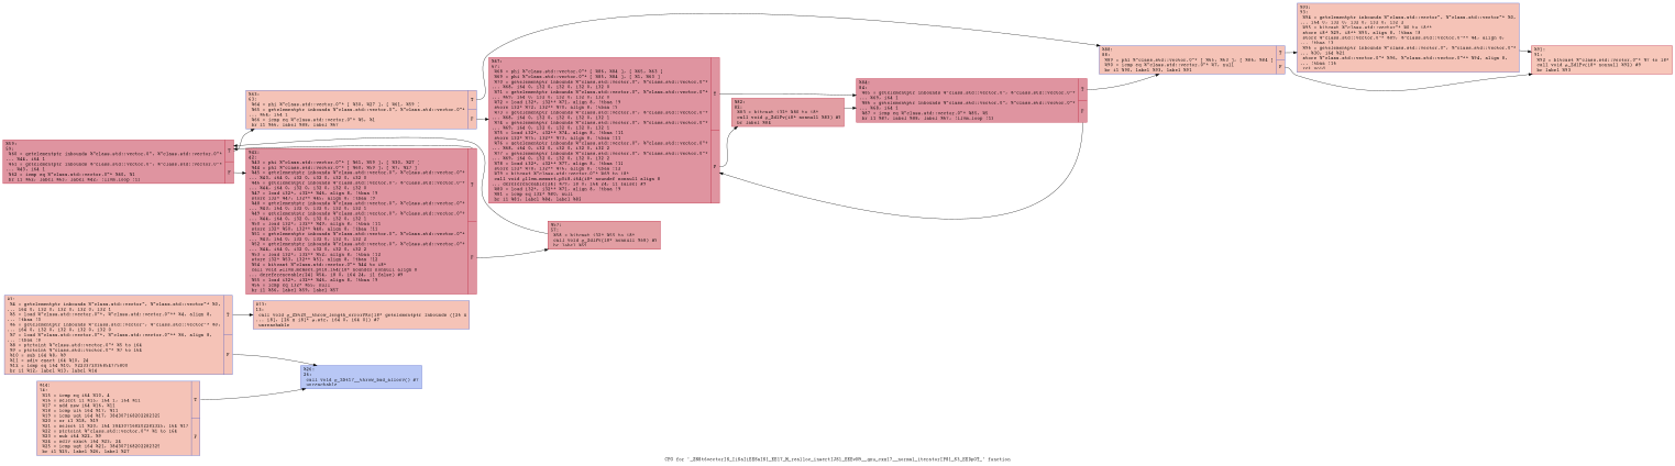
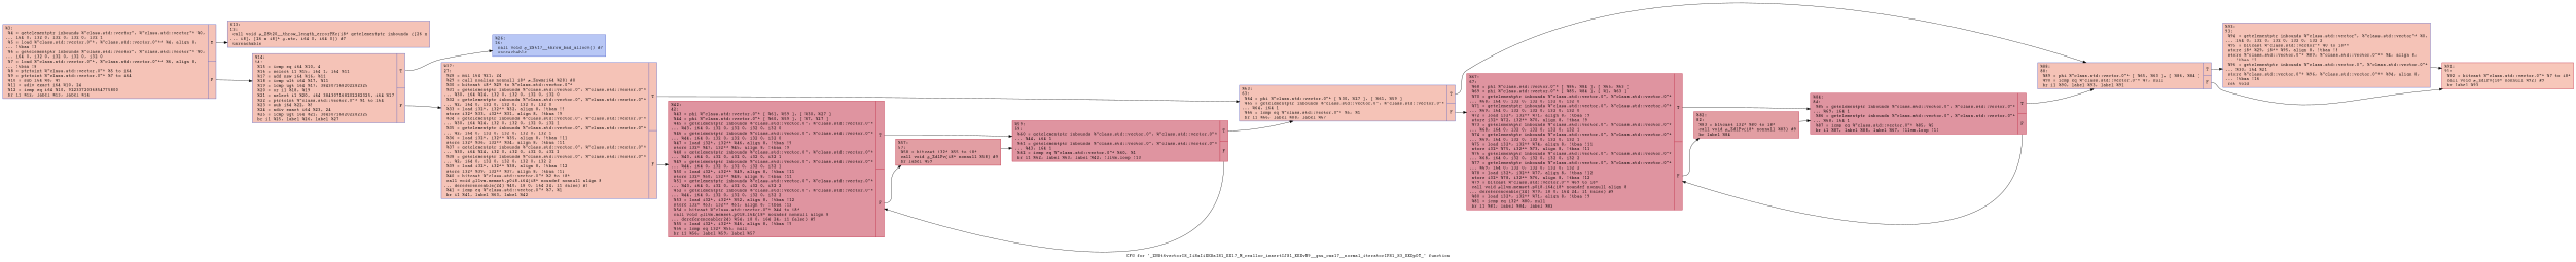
  digraph {
    fontname="Courier Prime"
    label="CFG for '_ZNSt6vectorIS_IiSaIiEESaIS1_EE17_M_realloc_insertIJS1_EEEvN9__gnu_cxx17__normal_iteratorIPS1_S3_EEDpOT_' function"
    rankdir=LR
    node [color="#3d50c3ff" fillcolor="#e8765c70" fontname="Courier Prime" shape=record style=filled]
    edge [fontname="Courier Prime" tailport=s0]
    n1 [label="{%3:\l  %4 = getelementptr inbounds %\"class.std::vector\", %\"class.std::vector\"* %0,\l... i64 0, i32 0, i32 0, i32 0, i32 1\l  %5 = load %\"class.std::vector.0\"*, %\"class.std::vector.0\"** %4, align 8,\l... !tbaa !3\l  %6 = getelementptr inbounds %\"class.std::vector\", %\"class.std::vector\"* %0,\l... i64 0, i32 0, i32 0, i32 0, i32 0\l  %7 = load %\"class.std::vector.0\"*, %\"class.std::vector.0\"** %6, align 8,\l... !tbaa !8\l  %8 = ptrtoint %\"class.std::vector.0\"* %5 to i64\l  %9 = ptrtoint %\"class.std::vector.0\"* %7 to i64\l  %10 = sub i64 %8, %9\l  %11 = sdiv exact i64 %10, 24\l  %12 = icmp eq i64 %10, 9223372036854775800\l  br i1 %12, label %13, label %14\l|{<s0>T|<s1>F}}"]
    n2 [label="{%13:\l13:                                               \l  call void @_ZSt20__throw_length_errorPKc(i8* getelementptr inbounds ([26 x\l... i8], [26 x i8]* @.str, i64 0, i64 0)) #7\l  unreachable\l}"]
    n3 [label="{%14:\l14:                                               \l  %15 = icmp eq i64 %10, 4\l  %16 = select i1 %15, i64 1, i64 %11\l  %17 = add nsw i64 %16, %11\l  %18 = icmp ult i64 %17, %11\l  %19 = icmp ugt i64 %17, 384307168202282325\l  %20 = or i1 %18, %19\l  %21 = select i1 %20, i64 384307168202282325, i64 %17\l  %22 = ptrtoint %\"class.std::vector.0\"* %1 to i64\l  %23 = sub i64 %22, %9\l  %24 = sdiv exact i64 %23, 24\l  %25 = icmp ugt i64 %21, 384307168202282325\l  br i1 %25, label %26, label %27\l|{<s0>T|<s1>F}}"]
    n4 [fillcolor="#5f7fe870" label="{%26:\l26:                                               \l  call void @_ZSt17__throw_bad_allocv() #7\l  unreachable\l}"]
+   n5 [label="{%27:\l27:                                               \l  %28 = mul i64 %21, 24\l  %29 = call noalias nonnull i8* @_Znwm(i64 %28) #8\l  %30 = bitcast i8* %29 to %\"class.std::vector.0\"*\l  %31 = getelementptr inbounds %\"class.std::vector.0\", %\"class.std::vector.0\"*\l... %30, i64 %24, i32 0, i32 0, i32 0, i32 0\l  %32 = getelementptr inbounds %\"class.std::vector.0\", %\"class.std::vector.0\"*\l... %2, i64 0, i32 0, i32 0, i32 0, i32 0\l  %33 = load i32*, i32** %32, align 8, !tbaa !9\l  store i32* %33, i32** %31, align 8, !tbaa !9\l  %34 = getelementptr inbounds %\"class.std::vector.0\", %\"class.std::vector.0\"*\l... %30, i64 %24, i32 0, i32 0, i32 0, i32 1\l  %35 = getelementptr inbounds %\"class.std::vector.0\", %\"class.std::vector.0\"*\l... %2, i64 0, i32 0, i32 0, i32 0, i32 1\l  %36 = load i32*, i32** %35, align 8, !tbaa !11\l  store i32* %36, i32** %34, align 8, !tbaa !11\l  %37 = getelementptr inbounds %\"class.std::vector.0\", %\"class.std::vector.0\"*\l... %30, i64 %24, i32 0, i32 0, i32 0, i32 2\l  %38 = getelementptr inbounds %\"class.std::vector.0\", %\"class.std::vector.0\"*\l... %2, i64 0, i32 0, i32 0, i32 0, i32 2\l  %39 = load i32*, i32** %38, align 8, !tbaa !12\l  store i32* %39, i32** %37, align 8, !tbaa !12\l  %40 = bitcast %\"class.std::vector.0\"* %2 to i8*\l  call void @llvm.memset.p0i8.i64(i8* noundef nonnull align 8\l... dereferenceable(24) %40, i8 0, i64 24, i1 false) #9\l  %41 = icmp eq %\"class.std::vector.0\"* %7, %1\l  br i1 %41, label %63, label %42\l|{<s0>T|<s1>F}}"]
    n6 [label="{%63:\l63:                                               \l  %64 = phi %\"class.std::vector.0\"* [ %30, %27 ], [ %61, %59 ]\l  %65 = getelementptr inbounds %\"class.std::vector.0\", %\"class.std::vector.0\"*\l... %64, i64 1\l  %66 = icmp eq %\"class.std::vector.0\"* %5, %1\l  br i1 %66, label %88, label %67\l|{<s0>T|<s1>F}}"]
    n7 [color="#b70d28ff" fillcolor="#b70d2870" label="{%42:\l42:                                               \l  %43 = phi %\"class.std::vector.0\"* [ %61, %59 ], [ %30, %27 ]\l  %44 = phi %\"class.std::vector.0\"* [ %60, %59 ], [ %7, %27 ]\l  %45 = getelementptr inbounds %\"class.std::vector.0\", %\"class.std::vector.0\"*\l... %43, i64 0, i32 0, i32 0, i32 0, i32 0\l  %46 = getelementptr inbounds %\"class.std::vector.0\", %\"class.std::vector.0\"*\l... %44, i64 0, i32 0, i32 0, i32 0, i32 0\l  %47 = load i32*, i32** %46, align 8, !tbaa !9\l  store i32* %47, i32** %45, align 8, !tbaa !9\l  %48 = getelementptr inbounds %\"class.std::vector.0\", %\"class.std::vector.0\"*\l... %43, i64 0, i32 0, i32 0, i32 0, i32 1\l  %49 = getelementptr inbounds %\"class.std::vector.0\", %\"class.std::vector.0\"*\l... %44, i64 0, i32 0, i32 0, i32 0, i32 1\l  %50 = load i32*, i32** %49, align 8, !tbaa !11\l  store i32* %50, i32** %48, align 8, !tbaa !11\l  %51 = getelementptr inbounds %\"class.std::vector.0\", %\"class.std::vector.0\"*\l... %43, i64 0, i32 0, i32 0, i32 0, i32 2\l  %52 = getelementptr inbounds %\"class.std::vector.0\", %\"class.std::vector.0\"*\l... %44, i64 0, i32 0, i32 0, i32 0, i32 2\l  %53 = load i32*, i32** %52, align 8, !tbaa !12\l  store i32* %53, i32** %51, align 8, !tbaa !12\l  %54 = bitcast %\"class.std::vector.0\"* %44 to i8*\l  call void @llvm.memset.p0i8.i64(i8* noundef nonnull align 8\l... dereferenceable(24) %54, i8 0, i64 24, i1 false) #9\l  %55 = load i32*, i32** %46, align 8, !tbaa !9\l  %56 = icmp eq i32* %55, null\l  br i1 %56, label %59, label %57\l|{<s0>T|<s1>F}}"]
    n8 [label="{%88:\l88:                                               \l  %89 = phi %\"class.std::vector.0\"* [ %65, %63 ], [ %86, %84 ]\l  %90 = icmp eq %\"class.std::vector.0\"* %7, null\l  br i1 %90, label %93, label %91\l|{<s0>T|<s1>F}}"]
    n9 [color="#b70d28ff" fillcolor="#b70d2870" label="{%67:\l67:                                               \l  %68 = phi %\"class.std::vector.0\"* [ %86, %84 ], [ %65, %63 ]\l  %69 = phi %\"class.std::vector.0\"* [ %85, %84 ], [ %1, %63 ]\l  %70 = getelementptr inbounds %\"class.std::vector.0\", %\"class.std::vector.0\"*\l... %68, i64 0, i32 0, i32 0, i32 0, i32 0\l  %71 = getelementptr inbounds %\"class.std::vector.0\", %\"class.std::vector.0\"*\l... %69, i64 0, i32 0, i32 0, i32 0, i32 0\l  %72 = load i32*, i32** %71, align 8, !tbaa !9\l  store i32* %72, i32** %70, align 8, !tbaa !9\l  %73 = getelementptr inbounds %\"class.std::vector.0\", %\"class.std::vector.0\"*\l... %68, i64 0, i32 0, i32 0, i32 0, i32 1\l  %74 = getelementptr inbounds %\"class.std::vector.0\", %\"class.std::vector.0\"*\l... %69, i64 0, i32 0, i32 0, i32 0, i32 1\l  %75 = load i32*, i32** %74, align 8, !tbaa !11\l  store i32* %75, i32** %73, align 8, !tbaa !11\l  %76 = getelementptr inbounds %\"class.std::vector.0\", %\"class.std::vector.0\"*\l... %68, i64 0, i32 0, i32 0, i32 0, i32 2\l  %77 = getelementptr inbounds %\"class.std::vector.0\", %\"class.std::vector.0\"*\l... %69, i64 0, i32 0, i32 0, i32 0, i32 2\l  %78 = load i32*, i32** %77, align 8, !tbaa !12\l  store i32* %78, i32** %76, align 8, !tbaa !12\l  %79 = bitcast %\"class.std::vector.0\"* %69 to i8*\l  call void @llvm.memset.p0i8.i64(i8* noundef nonnull align 8\l... dereferenceable(24) %79, i8 0, i64 24, i1 false) #9\l  %80 = load i32*, i32** %71, align 8, !tbaa !9\l  %81 = icmp eq i32* %80, null\l  br i1 %81, label %84, label %82\l|{<s0>T|<s1>F}}"]
    n10 [color="#b70d28ff" fillcolor="#b70d2870" label="{%59:\l59:                                               \l  %60 = getelementptr inbounds %\"class.std::vector.0\", %\"class.std::vector.0\"*\l... %44, i64 1\l  %61 = getelementptr inbounds %\"class.std::vector.0\", %\"class.std::vector.0\"*\l... %43, i64 1\l  %62 = icmp eq %\"class.std::vector.0\"* %60, %1\l  br i1 %62, label %63, label %42, !llvm.loop !13\l|{<s0>T|<s1>F}}"]
    n11 [color="#b70d28ff" fillcolor="#be242e70" label="{%57:\l57:                                               \l  %58 = bitcast i32* %55 to i8*\l  call void @_ZdlPv(i8* nonnull %58) #9\l  br label %59\l}"]
    n12 [label="{%93:\l93:                                               \l  %94 = getelementptr inbounds %\"class.std::vector\", %\"class.std::vector\"* %0,\l... i64 0, i32 0, i32 0, i32 0, i32 2\l  %95 = bitcast %\"class.std::vector\"* %0 to i8**\l  store i8* %29, i8** %95, align 8, !tbaa !8\l  store %\"class.std::vector.0\"* %89, %\"class.std::vector.0\"** %4, align 8,\l... !tbaa !3\l  %96 = getelementptr inbounds %\"class.std::vector.0\", %\"class.std::vector.0\"*\l... %30, i64 %21\l  store %\"class.std::vector.0\"* %96, %\"class.std::vector.0\"** %94, align 8,\l... !tbaa !16\l  ret void\l}"]
    n13 [color="#b70d28ff" fillcolor="#ec7f6370" label="{%91:\l91:                                               \l  %92 = bitcast %\"class.std::vector.0\"* %7 to i8*\l  call void @_ZdlPv(i8* nonnull %92) #9\l  br label %93\l}"]
    n14 [color="#b70d28ff" fillcolor="#b70d2870" label="{%84:\l84:                                               \l  %85 = getelementptr inbounds %\"class.std::vector.0\", %\"class.std::vector.0\"*\l... %69, i64 1\l  %86 = getelementptr inbounds %\"class.std::vector.0\", %\"class.std::vector.0\"*\l... %68, i64 1\l  %87 = icmp eq %\"class.std::vector.0\"* %85, %5\l  br i1 %87, label %88, label %67, !llvm.loop !13\l|{<s0>T|<s1>F}}"]
    n15 [color="#b70d28ff" fillcolor="#be242e70" label="{%82:\l82:                                               \l  %83 = bitcast i32* %80 to i8*\l  call void @_ZdlPv(i8* nonnull %83) #9\l  br label %84\l}"]
    n1 -> n2
-   n1 -> n4 [tailport=s1]
+   n1 -> n3 [tailport=s1]
    n3 -> n4
+   n3 -> n5 [tailport=s1]
+   n5 -> n6
+   n5 -> n7 [tailport=s1]
    n6 -> n8
    n6 -> n9 [tailport=s1]
    n7 -> n10
    n7 -> n11 [tailport=s1]
    n8 -> n12
    n8 -> n13 [tailport=s1]
    n9 -> n14
    n9 -> n15 [tailport=s1]
    n10 -> n6
    n10 -> n7 [tailport=s1]
    n11 -> n10
    n12 -> n13
    n14 -> n8
    n14 -> n9 [tailport=s1]
    n15 -> n14
  }
